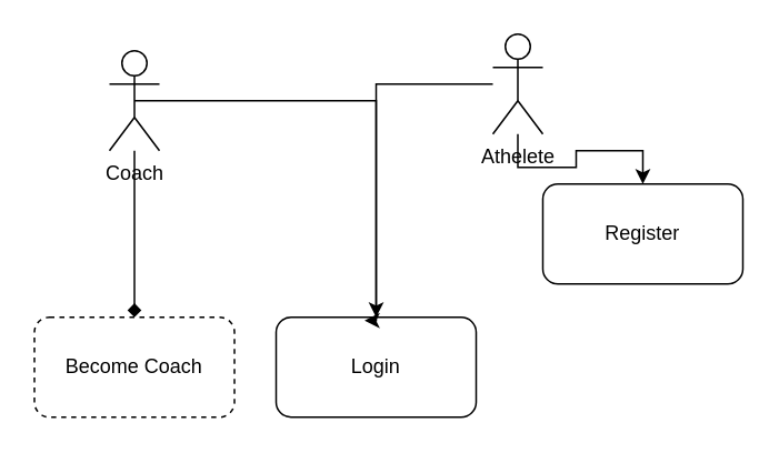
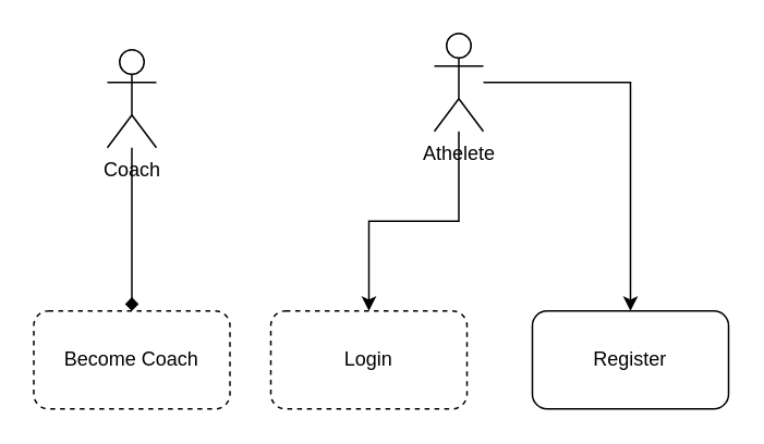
  <mxCell id="0" />
  <mxCell id="1" parent="0" />
- <mxCell id="2" value="Login" style="rounded=1;whiteSpace=wrap;html=1;" vertex="1" parent="1"><mxGeometry x="165" y="190" width="120" height="60" as="geometry" /></mxCell>
- <mxCell id="3" value="Register" style="rounded=1;whiteSpace=wrap;html=1;" vertex="1" parent="1"><mxGeometry x="325" y="110" width="120" height="60" as="geometry" /></mxCell>
- <mxCell id="4" style="edgeStyle=orthogonalEdgeStyle;rounded=0;orthogonalLoop=1;jettySize=auto;html=1;exitX=0.5;exitY=0.5;exitDx=0;exitDy=0;exitPerimeter=0;entryX=0.442;entryY=0.033;entryDx=0;entryDy=0;entryPerimeter=0;" edge="1" parent="1" source="6" target="2"><mxGeometry relative="1" as="geometry"><Array as="points"><mxPoint x="225" y="60" /><mxPoint x="225" y="192" /></Array></mxGeometry></mxCell>
+ <mxCell id="2" value="Login" style="rounded=1;whiteSpace=wrap;html=1;dashed=1;" vertex="1" parent="1"><mxGeometry x="165" y="190" width="120" height="60" as="geometry" /></mxCell>
+ <mxCell id="3" value="Register" style="rounded=1;whiteSpace=wrap;html=1;" vertex="1" parent="1"><mxGeometry x="325" y="190" width="120" height="60" as="geometry" /></mxCell>
  <mxCell id="5" style="edgeStyle=orthogonalEdgeStyle;rounded=0;orthogonalLoop=1;jettySize=auto;html=1;entryX=0.5;entryY=0;entryDx=0;entryDy=0;endArrow=diamond;" edge="1" parent="1" source="6" target="10"><mxGeometry relative="1" as="geometry"><mxPoint x="-165" y="70" as="targetPoint" /><Array as="points"><mxPoint x="80" y="190" /></Array></mxGeometry></mxCell>
  <mxCell id="6" value="Coach&lt;br&gt;" style="shape=umlActor;verticalLabelPosition=bottom;verticalAlign=top;html=1;outlineConnect=0;" vertex="1" parent="1"><mxGeometry x="65" y="30" width="30" height="60" as="geometry" /></mxCell>
  <mxCell id="7" style="edgeStyle=orthogonalEdgeStyle;rounded=0;orthogonalLoop=1;jettySize=auto;html=1;entryX=0.5;entryY=0;entryDx=0;entryDy=0;" edge="1" parent="1" source="9" target="3"><mxGeometry relative="1" as="geometry" /></mxCell>
  <mxCell id="8" style="edgeStyle=orthogonalEdgeStyle;rounded=0;orthogonalLoop=1;jettySize=auto;html=1;entryX=0.5;entryY=0;entryDx=0;entryDy=0;" edge="1" parent="1" source="9" target="2"><mxGeometry relative="1" as="geometry" /></mxCell>
- <mxCell id="9" value="Athelete&lt;br&gt;" style="shape=umlActor;verticalLabelPosition=bottom;verticalAlign=top;html=1;outlineConnect=0;" vertex="1" parent="1"><mxGeometry x="295" y="20" width="30" height="60" as="geometry" /></mxCell>
+ <mxCell id="9" value="Athelete&lt;br&gt;" style="shape=umlActor;verticalLabelPosition=bottom;verticalAlign=top;html=1;outlineConnect=0;" vertex="1" parent="1"><mxGeometry x="265" y="20" width="30" height="60" as="geometry" /></mxCell>
  <mxCell id="10" value="Become Coach" style="rounded=1;whiteSpace=wrap;html=1;dashed=1;" vertex="1" parent="1"><mxGeometry x="20" y="190" width="120" height="60" as="geometry" /></mxCell>
